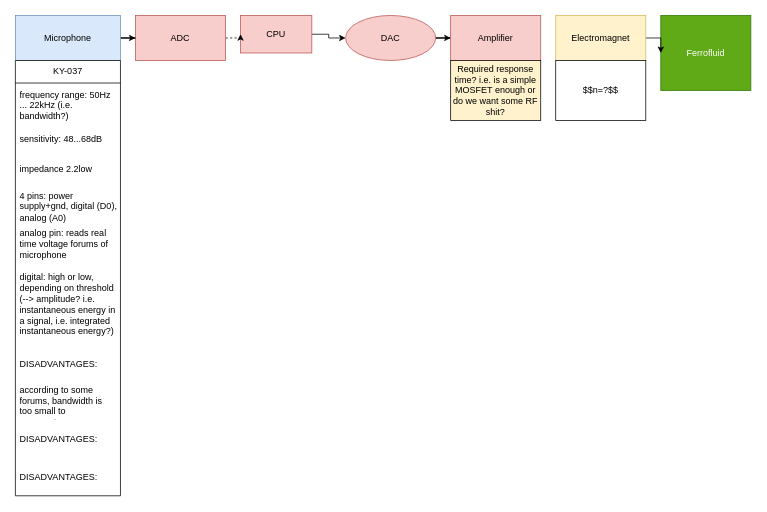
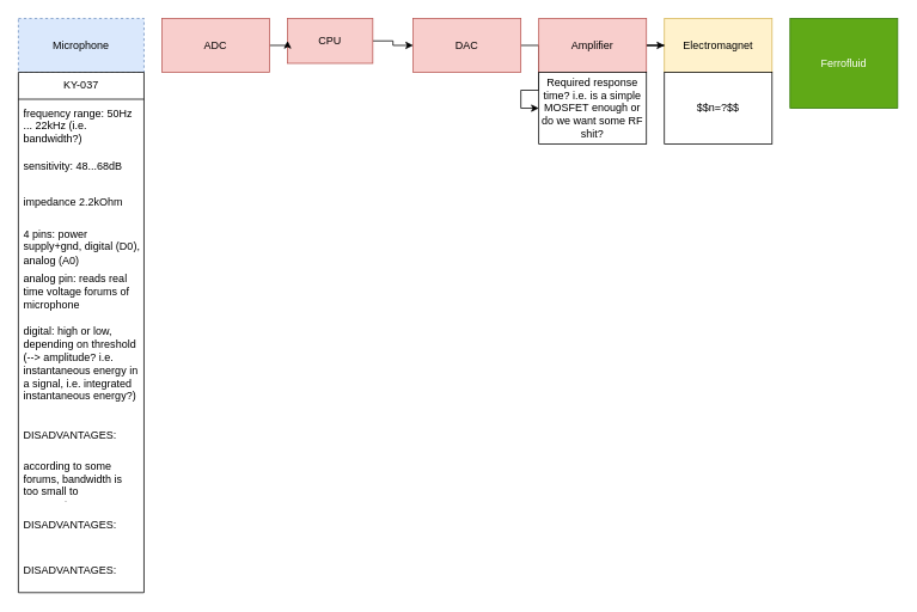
  <mxCell id="0" />
  <mxCell id="1" parent="0" />
  <mxCell id="2" value="Ferrofluid" style="rounded=0;whiteSpace=wrap;html=1;fillColor=#60a917;fontColor=#ffffff;strokeColor=#2D7600;" vertex="1" parent="1"><mxGeometry x="880" y="20" width="120" height="100" as="geometry" /></mxCell>
- <mxCell id="3" style="edgeStyle=orthogonalEdgeStyle;rounded=0;orthogonalLoop=1;jettySize=auto;html=1;entryX=0;entryY=0.5;entryDx=0;entryDy=0;" edge="1" parent="1" source="4" target="2"><mxGeometry relative="1" as="geometry" /></mxCell>
  <mxCell id="4" value="Electromagnet" style="rounded=0;whiteSpace=wrap;html=1;fillColor=#fff2cc;strokeColor=#d6b656;" vertex="1" parent="1"><mxGeometry x="740" y="20" width="120" height="60" as="geometry" /></mxCell>
  <mxCell id="5" value="$$n=?$$" style="rounded=0;whiteSpace=wrap;html=1;" vertex="1" parent="1"><mxGeometry x="740" y="80" width="120" height="80" as="geometry" /></mxCell>
- <mxCell id="6" style="edgeStyle=orthogonalEdgeStyle;rounded=0;orthogonalLoop=1;jettySize=auto;html=1;entryX=0;entryY=0.5;entryDx=0;entryDy=0;" edge="1" parent="1" source="7" target="9"><mxGeometry relative="1" as="geometry" /></mxCell>
- <mxCell id="7" value="DAC" style="ellipse;whiteSpace=wrap;html=1;fillColor=#f8cecc;strokeColor=#b85450;" vertex="1" parent="1"><mxGeometry x="460" y="20" width="120" height="60" as="geometry" /></mxCell>
+ <mxCell id="6" style="edgeStyle=orthogonalEdgeStyle;rounded=0;orthogonalLoop=1;jettySize=auto;html=1;" edge="1" parent="1" source="7" target="10"><mxGeometry relative="1" as="geometry" /></mxCell>
+ <mxCell id="7" value="DAC" style="rounded=0;whiteSpace=wrap;html=1;fillColor=#f8cecc;strokeColor=#b85450;" vertex="1" parent="1"><mxGeometry x="460" y="20" width="120" height="60" as="geometry" /></mxCell>
+ <mxCell id="8" style="edgeStyle=orthogonalEdgeStyle;rounded=0;orthogonalLoop=1;jettySize=auto;html=1;entryX=0;entryY=0.5;entryDx=0;entryDy=0;" edge="1" parent="1" source="9" target="4"><mxGeometry relative="1" as="geometry" /></mxCell>
  <mxCell id="9" value="Amplifier" style="rounded=0;whiteSpace=wrap;html=1;fillColor=#f8cecc;strokeColor=#b85450;" vertex="1" parent="1"><mxGeometry x="600" y="20" width="120" height="60" as="geometry" /></mxCell>
- <mxCell id="10" value="Required response time? i.e. is a simple MOSFET enough or do we want some RF shit?" style="rounded=0;whiteSpace=wrap;html=1;fillColor=#fff2cc;" vertex="1" parent="1"><mxGeometry x="600" y="80" width="120" height="80" as="geometry" /></mxCell>
+ <mxCell id="10" value="Required response time? i.e. is a simple MOSFET enough or do we want some RF shit?" style="rounded=0;whiteSpace=wrap;html=1;" vertex="1" parent="1"><mxGeometry x="600" y="80" width="120" height="80" as="geometry" /></mxCell>
  <mxCell id="11" style="edgeStyle=orthogonalEdgeStyle;rounded=0;orthogonalLoop=1;jettySize=auto;html=1;entryX=0;entryY=0.5;entryDx=0;entryDy=0;" edge="1" parent="1" source="12" target="7"><mxGeometry relative="1" as="geometry" /></mxCell>
  <mxCell id="12" value="CPU" style="rounded=0;whiteSpace=wrap;html=1;fillColor=#f8cecc;strokeColor=#b85450;" vertex="1" parent="1"><mxGeometry x="320" y="20" width="95" height="50" as="geometry" /></mxCell>
- <mxCell id="13" style="edgeStyle=orthogonalEdgeStyle;rounded=0;orthogonalLoop=1;jettySize=auto;html=1;entryX=0;entryY=0.5;entryDx=0;entryDy=0;dashed=1;" edge="1" parent="1" source="14" target="12"><mxGeometry relative="1" as="geometry" /></mxCell>
+ <mxCell id="13" style="edgeStyle=orthogonalEdgeStyle;rounded=0;orthogonalLoop=1;jettySize=auto;html=1;entryX=0;entryY=0.5;entryDx=0;entryDy=0;" edge="1" parent="1" source="14" target="12"><mxGeometry relative="1" as="geometry" /></mxCell>
  <mxCell id="14" value="ADC" style="rounded=0;whiteSpace=wrap;html=1;fillColor=#f8cecc;strokeColor=#b85450;" vertex="1" parent="1"><mxGeometry x="180" y="20" width="120" height="60" as="geometry" /></mxCell>
- <mxCell id="15" style="edgeStyle=orthogonalEdgeStyle;rounded=0;orthogonalLoop=1;jettySize=auto;html=1;entryX=0;entryY=0.5;entryDx=0;entryDy=0;" edge="1" parent="1" source="16" target="14"><mxGeometry relative="1" as="geometry" /></mxCell>
- <mxCell id="16" value="Microphone" style="rounded=0;whiteSpace=wrap;html=1;fillColor=#dae8fc;strokeColor=#6c8ebf;" vertex="1" parent="1"><mxGeometry x="20" y="20" width="140" height="60" as="geometry" /></mxCell>
+ <mxCell id="16" value="Microphone" style="rounded=0;whiteSpace=wrap;html=1;fillColor=#dae8fc;strokeColor=#6c8ebf;dashed=1;" vertex="1" parent="1"><mxGeometry x="20" y="20" width="140" height="60" as="geometry" /></mxCell>
  <mxCell id="17" value="KY-037" style="swimlane;fontStyle=0;childLayout=stackLayout;horizontal=1;startSize=30;horizontalStack=0;resizeParent=1;resizeParentMax=0;resizeLast=0;collapsible=1;marginBottom=0;whiteSpace=wrap;html=1;" vertex="1" parent="1"><mxGeometry x="20" y="80" width="140" height="580" as="geometry" /></mxCell>
  <mxCell id="18" value="frequency range: 50Hz ... 22kHz (i.e. bandwidth?)" style="text;strokeColor=none;fillColor=none;align=left;verticalAlign=middle;spacingLeft=4;spacingRight=4;overflow=hidden;points=[[0,0.5],[1,0.5]];portConstraint=eastwest;rotatable=0;whiteSpace=wrap;html=1;" vertex="1" parent="17"><mxGeometry y="30" width="140" height="60" as="geometry" /></mxCell>
  <mxCell id="19" value="sensitivity: 48...68dB" style="text;strokeColor=none;fillColor=none;align=left;verticalAlign=middle;spacingLeft=4;spacingRight=4;overflow=hidden;points=[[0,0.5],[1,0.5]];portConstraint=eastwest;rotatable=0;whiteSpace=wrap;html=1;" vertex="1" parent="17"><mxGeometry y="90" width="140" height="30" as="geometry" /></mxCell>
- <mxCell id="20" value="impedance 2.2low" style="text;strokeColor=none;fillColor=none;align=left;verticalAlign=middle;spacingLeft=4;spacingRight=4;overflow=hidden;points=[[0,0.5],[1,0.5]];portConstraint=eastwest;rotatable=0;whiteSpace=wrap;html=1;" vertex="1" parent="17"><mxGeometry y="120" width="140" height="50" as="geometry" /></mxCell>
+ <mxCell id="20" value="impedance 2.2kOhm" style="text;strokeColor=none;fillColor=none;align=left;verticalAlign=middle;spacingLeft=4;spacingRight=4;overflow=hidden;points=[[0,0.5],[1,0.5]];portConstraint=eastwest;rotatable=0;whiteSpace=wrap;html=1;" vertex="1" parent="17"><mxGeometry y="120" width="140" height="50" as="geometry" /></mxCell>
  <mxCell id="21" value="4 pins: power supply+gnd, digital (D0), analog (A0)" style="text;strokeColor=none;fillColor=none;align=left;verticalAlign=middle;spacingLeft=4;spacingRight=4;overflow=hidden;points=[[0,0.5],[1,0.5]];portConstraint=eastwest;rotatable=0;whiteSpace=wrap;html=1;" vertex="1" parent="17"><mxGeometry y="170" width="140" height="50" as="geometry" /></mxCell>
  <mxCell id="22" value="analog pin: reads real time voltage forums of microphone" style="text;strokeColor=none;fillColor=none;align=left;verticalAlign=middle;spacingLeft=4;spacingRight=4;overflow=hidden;points=[[0,0.5],[1,0.5]];portConstraint=eastwest;rotatable=0;whiteSpace=wrap;html=1;" vertex="1" parent="17"><mxGeometry y="220" width="140" height="50" as="geometry" /></mxCell>
  <mxCell id="23" value="digital: high or low, depending on threshold (--&amp;gt; amplitude? i.e. instantaneous energy in a signal, i.e. integrated instantaneous energy?)" style="text;strokeColor=none;fillColor=none;align=left;verticalAlign=middle;spacingLeft=4;spacingRight=4;overflow=hidden;points=[[0,0.5],[1,0.5]];portConstraint=eastwest;rotatable=0;whiteSpace=wrap;html=1;" vertex="1" parent="17"><mxGeometry y="270" width="140" height="110" as="geometry" /></mxCell>
  <mxCell id="24" value="DISADVANTAGES:" style="text;strokeColor=none;fillColor=none;align=left;verticalAlign=middle;spacingLeft=4;spacingRight=4;overflow=hidden;points=[[0,0.5],[1,0.5]];portConstraint=eastwest;rotatable=0;whiteSpace=wrap;html=1;" vertex="1" parent="17"><mxGeometry y="380" width="140" height="50" as="geometry" /></mxCell>
  <mxCell id="25" value="according to some forums, bandwidth is too small to accomodate sophisticated signal analysis" style="text;strokeColor=none;fillColor=none;align=left;verticalAlign=middle;spacingLeft=4;spacingRight=4;overflow=hidden;points=[[0,0.5],[1,0.5]];portConstraint=eastwest;rotatable=0;whiteSpace=wrap;html=1;" vertex="1" parent="17"><mxGeometry y="430" width="140" height="50" as="geometry" /></mxCell>
  <mxCell id="26" value="DISADVANTAGES:" style="text;strokeColor=none;fillColor=none;align=left;verticalAlign=middle;spacingLeft=4;spacingRight=4;overflow=hidden;points=[[0,0.5],[1,0.5]];portConstraint=eastwest;rotatable=0;whiteSpace=wrap;html=1;" vertex="1" parent="17"><mxGeometry y="480" width="140" height="50" as="geometry" /></mxCell>
  <mxCell id="27" value="DISADVANTAGES:" style="text;strokeColor=none;fillColor=none;align=left;verticalAlign=middle;spacingLeft=4;spacingRight=4;overflow=hidden;points=[[0,0.5],[1,0.5]];portConstraint=eastwest;rotatable=0;whiteSpace=wrap;html=1;" vertex="1" parent="17"><mxGeometry y="530" width="140" height="50" as="geometry" /></mxCell>
